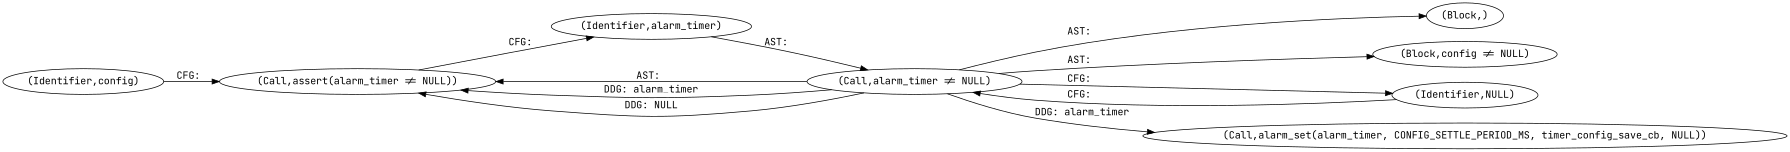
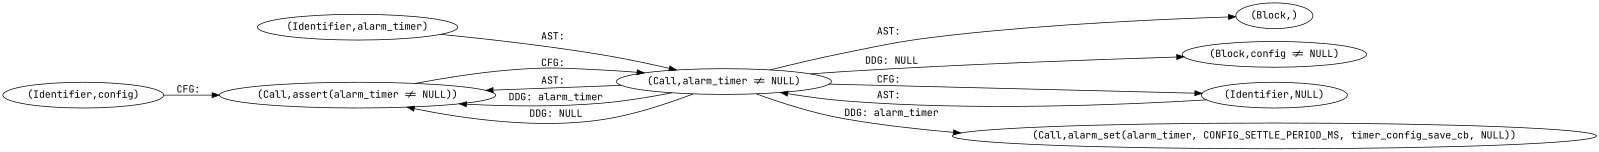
  digraph {
    fontname="JetBrains Mono"
    rankdir=LR
    node [fontname="JetBrains Mono"]
    edge [fontname="JetBrains Mono"]
    n1 [label="(Call,assert(alarm_timer != NULL))"]
    n2 [label="(Call,alarm_timer != NULL)"]
    n3 [label="(Block,)"]
    n4 [label="(Block,config != NULL)"]
    n5 [label="(Identifier,NULL)"]
    n6 [label="(Call,alarm_set(alarm_timer, CONFIG_SETTLE_PERIOD_MS, timer_config_save_cb, NULL))"]
    n7 [label="(Identifier,alarm_timer)"]
    n8 [label="(Identifier,config)"]
-   n1 -> n7 [label="CFG: "]
+   n1 -> n2 [label="CFG: "]
    n2 -> n1 [label="AST: "]
    n2 -> n1 [label="DDG: alarm_timer"]
    n2 -> n1 [label="DDG: NULL"]
    n2 -> n3 [label="AST: "]
-   n2 -> n4 [label="AST: "]
+   n2 -> n4 [label="DDG: NULL"]
    n2 -> n5 [label="CFG: "]
    n2 -> n6 [label="DDG: alarm_timer"]
-   n5 -> n2 [label="CFG: "]
+   n5 -> n2 [label="AST: "]
    n7 -> n2 [label="AST: "]
    n8 -> n1 [label="CFG: "]
  }
